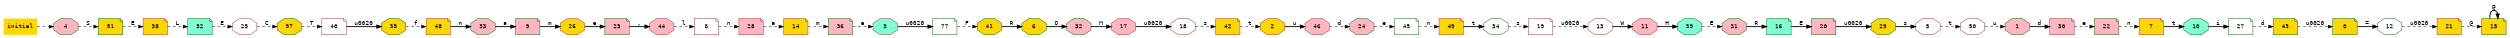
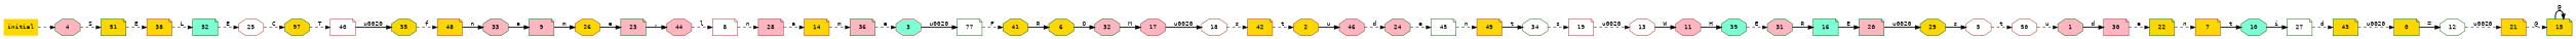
  digraph {
    fontname="DejaVu Sans Mono"
    rankdir=LR
    node [color=darkgreen fillcolor=gold fontname="DejaVu Sans Mono" shape=octagon style=filled]
    edge [fontname="DejaVu Sans Mono" style=dashed]
    0 [shape=note]
    12 [fillcolor=white]
    21 [color=brown shape=note]
    15 [shape=note]
    1 [fillcolor=lightpink]
    30 [color=brown fillcolor=lightpink shape=note]
-   22 [fillcolor=lightpink shape=note]
+   22 [shape=note]
    7 [color=brown shape=note]
    2 [color=brown]
    46 [color=brown fillcolor=lightpink]
    24 [fillcolor=lightpink]
    45 [fillcolor=white shape=note]
    3 [color=brown fillcolor=aquamarine]
    n14 [fillcolor=white label=77 shape=note]
    41
    6
    4 [fillcolor=lightpink]
    51 [shape=note]
    38 [color=brown shape=note]
    initial [shape=plaintext]
    52 [fillcolor=aquamarine shape=note]
    5 [color=brown fillcolor=white]
    50 [color=brown fillcolor=white]
    32 [fillcolor=lightpink]
    17 [color=brown fillcolor=lightpink]
    18 [color=brown fillcolor=white]
    10 [fillcolor=aquamarine]
    27 [fillcolor=white shape=note]
    43 [shape=note]
    8 [color=brown fillcolor=white shape=note]
    28 [color=brown fillcolor=lightpink shape=note]
    14 [color=brown shape=note]
    36 [fillcolor=lightpink shape=note]
    9 [fillcolor=lightpink shape=note]
    26 [color=brown]
    23 [fillcolor=lightpink shape=note]
    44 [color=brown fillcolor=lightpink]
    11 [color=brown fillcolor=lightpink]
    39 [fillcolor=aquamarine]
    31 [fillcolor=lightpink]
    16 [fillcolor=aquamarine shape=note]
    13 [color=brown fillcolor=white]
    20 [fillcolor=lightpink shape=note]
    29
    42 [color=brown shape=note]
    19 [color=brown fillcolor=white shape=note]
    49 [color=brown shape=note]
    34 [fillcolor=white]
    25 [color=brown fillcolor=white]
    n50 [label=97]
    40 [color=brown fillcolor=white shape=note]
    35
    33 [fillcolor=lightpink]
    48 [color=brown shape=note]
    0 -> 12 [label="=" style=bold]
    12 -> 21 [label="\u0020"]
    21 -> 15 [label="@"]
    15 -> 15 [label="@" style=bold]
    1 -> 30 [label=d style=bold]
    30 -> 22 [label=e]
    22 -> 7 [label=n]
    7 -> 10 [label=t style=bold]
    2 -> 46 [label=u style=bold]
    46 -> 24 [label=d]
    24 -> 45 [label=e]
    45 -> 49 [label=n]
    3 -> n14 [label="\u0020" style=bold]
    n14 -> 41 [label=F]
    41 -> 6 [label=R style=bold]
    6 -> 32 [label=O style=bold]
    4 -> 51 [label=S]
    51 -> 38 [label=E]
    38 -> 52 [label=L]
    initial -> 4
    52 -> 25 [label=E]
    5 -> 50 [label=t]
    50 -> 1 [label=u]
    32 -> 17 [label=M style=bold]
    17 -> 18 [label="\u0020" style=bold]
    18 -> 42 [label=s]
    10 -> 27 [label=i style=bold]
    27 -> 43 [label=d]
    43 -> 0 [label="\u0020"]
    8 -> 28 [label=n]
    28 -> 14 [label=a]
    14 -> 36 [label=m]
    36 -> 3 [label=e]
    9 -> 26 [label=m style=bold]
    26 -> 23 [label=e style=bold]
    23 -> 44 [label="," style=bold]
    44 -> 8 [label=l]
    11 -> 39 [label=H style=bold]
    39 -> 31 [label=E]
    31 -> 16 [label=R style=bold]
    16 -> 20 [label=E style=bold]
    13 -> 11 [label=W style=bold]
    20 -> 29 [label="\u0020" style=bold]
    29 -> 5 [label=s style=bold]
    42 -> 2 [label=t]
    19 -> 13 [label="\u0020"]
    49 -> 34 [label=t style=bold]
    34 -> 19 [label=s]
    25 -> n50 [label=C]
    n50 -> 40 [label=T]
    40 -> 35 [label="\u0020" style=bold]
    35 -> 48 [label=f]
    33 -> 9 [label=a style=bold]
    48 -> 33 [label=n style=bold]
  }
